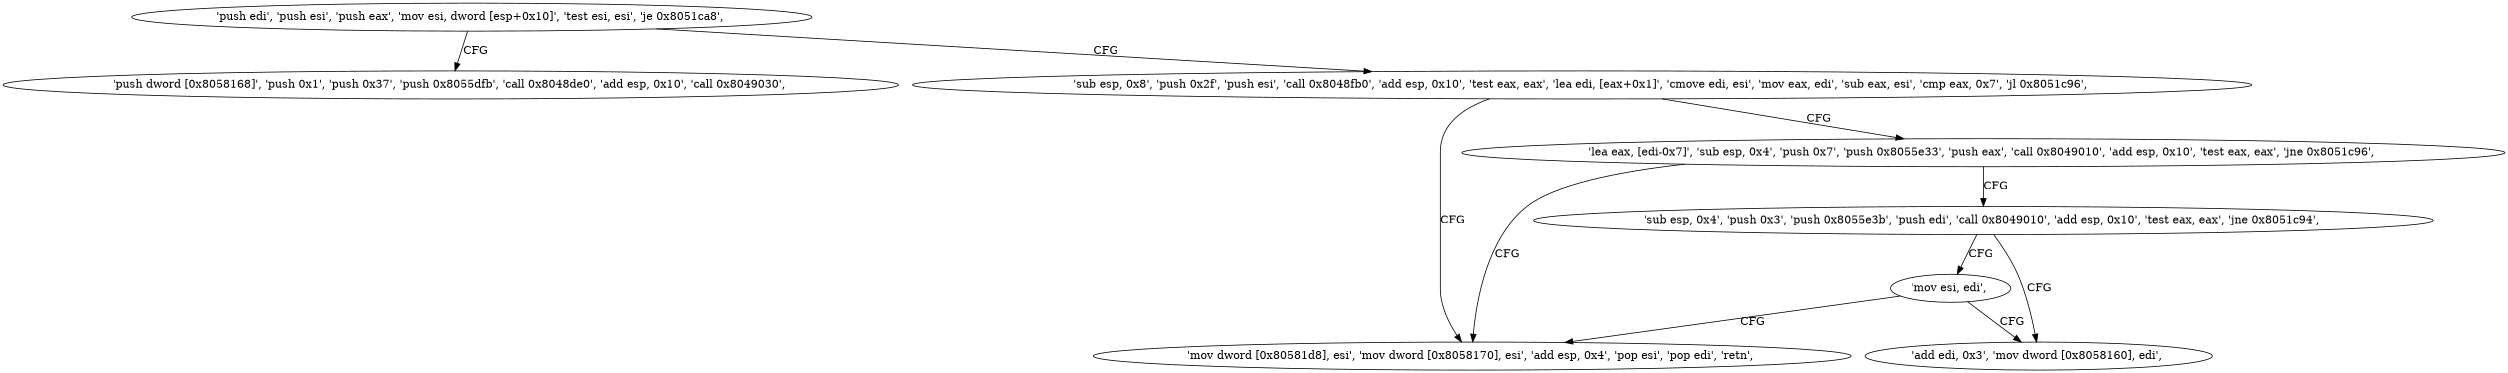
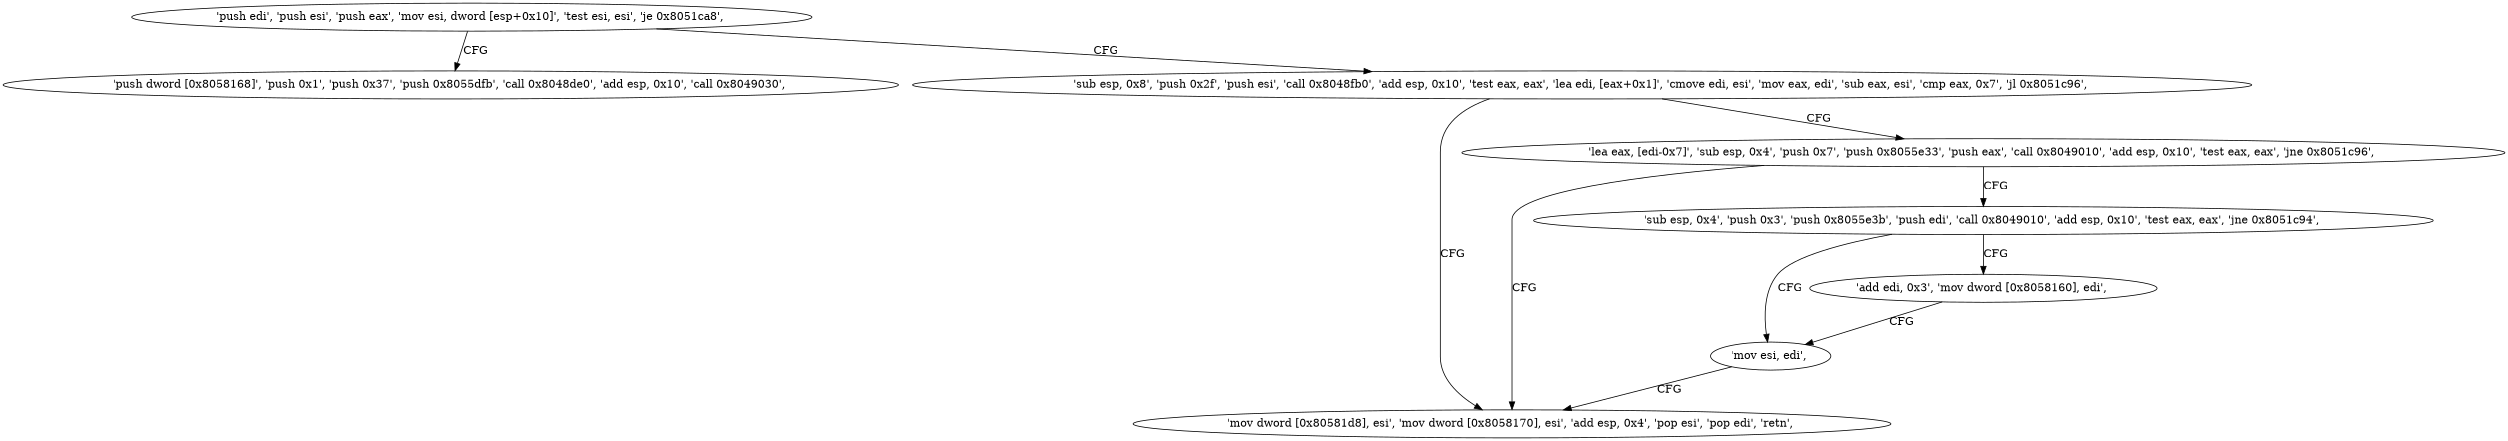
  digraph {
    n1 [label="'push edi', 'push esi', 'push eax', 'mov esi, dword [esp+0x10]', 'test esi, esi', 'je 0x8051ca8', "]
    n2 [label="'push dword [0x8058168]', 'push 0x1', 'push 0x37', 'push 0x8055dfb', 'call 0x8048de0', 'add esp, 0x10', 'call 0x8049030', "]
    n3 [label="'sub esp, 0x8', 'push 0x2f', 'push esi', 'call 0x8048fb0', 'add esp, 0x10', 'test eax, eax', 'lea edi, [eax+0x1]', 'cmove edi, esi', 'mov eax, edi', 'sub eax, esi', 'cmp eax, 0x7', 'jl 0x8051c96', "]
    n4 [label="'mov dword [0x80581d8], esi', 'mov dword [0x8058170], esi', 'add esp, 0x4', 'pop esi', 'pop edi', 'retn', "]
    n5 [label="'lea eax, [edi-0x7]', 'sub esp, 0x4', 'push 0x7', 'push 0x8055e33', 'push eax', 'call 0x8049010', 'add esp, 0x10', 'test eax, eax', 'jne 0x8051c96', "]
    n6 [label="'sub esp, 0x4', 'push 0x3', 'push 0x8055e3b', 'push edi', 'call 0x8049010', 'add esp, 0x10', 'test eax, eax', 'jne 0x8051c94', "]
    n7 [label="'mov esi, edi', "]
    n8 [label="'add edi, 0x3', 'mov dword [0x8058160], edi', "]
    n1 -> n2 [label=CFG]
    n1 -> n3 [label=CFG]
    n3 -> n4 [label=CFG]
    n3 -> n5 [label=CFG]
    n5 -> n4 [label=CFG]
    n5 -> n6 [label=CFG]
    n6 -> n7 [label=CFG]
    n6 -> n8 [label=CFG]
    n7 -> n4 [label=CFG]
-   n7 -> n8 [label=CFG]
+   n8 -> n7 [label=CFG]
  }
